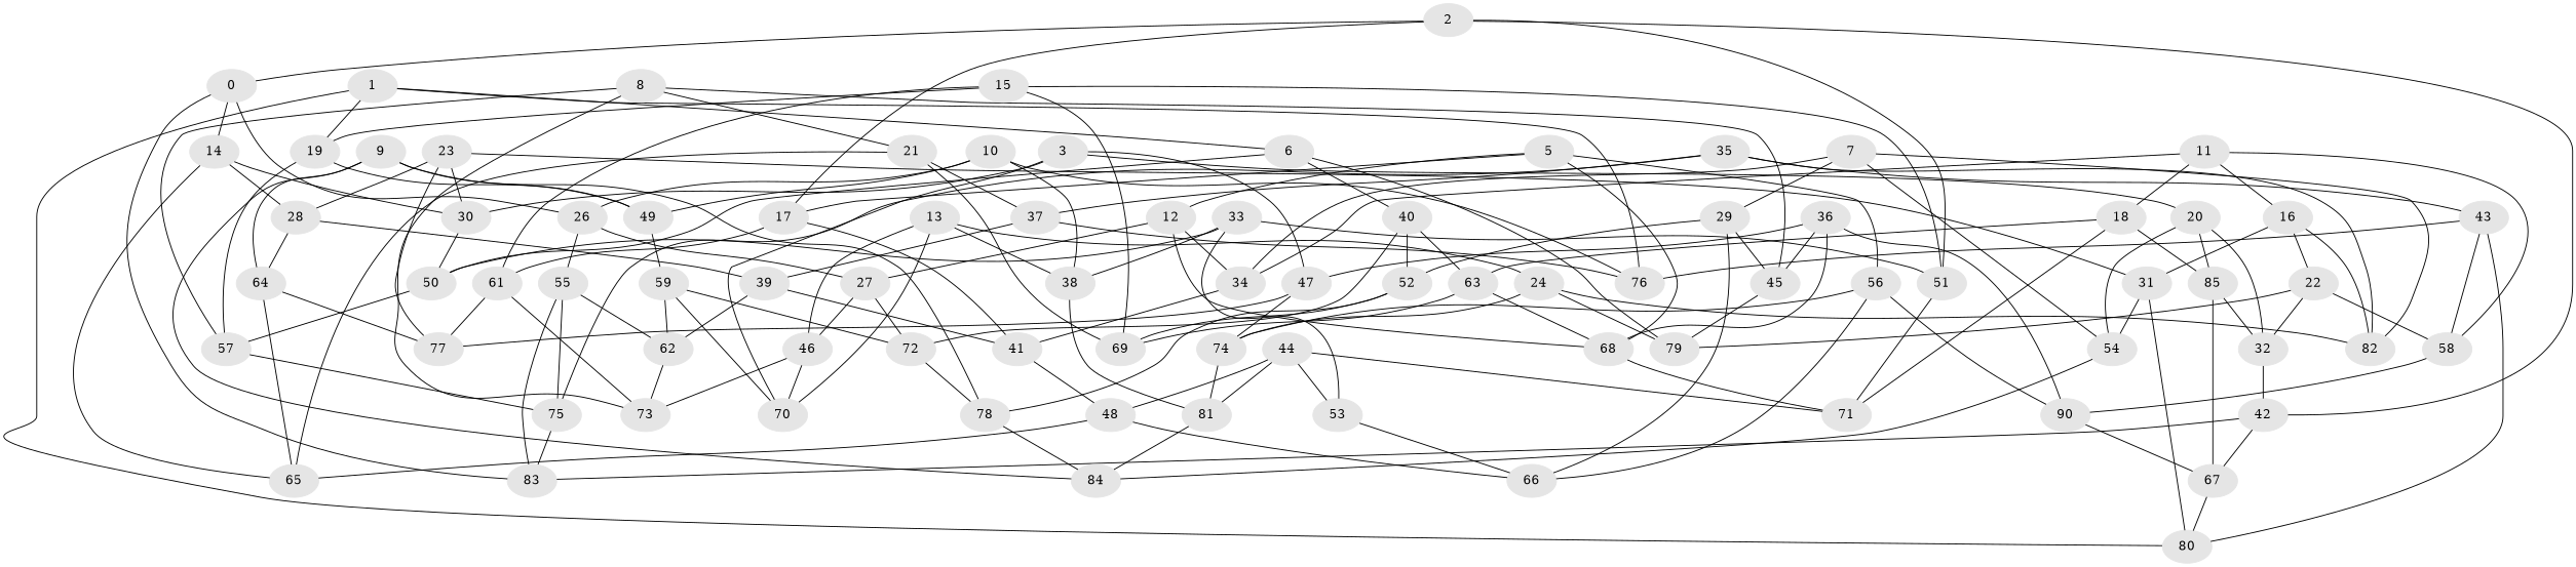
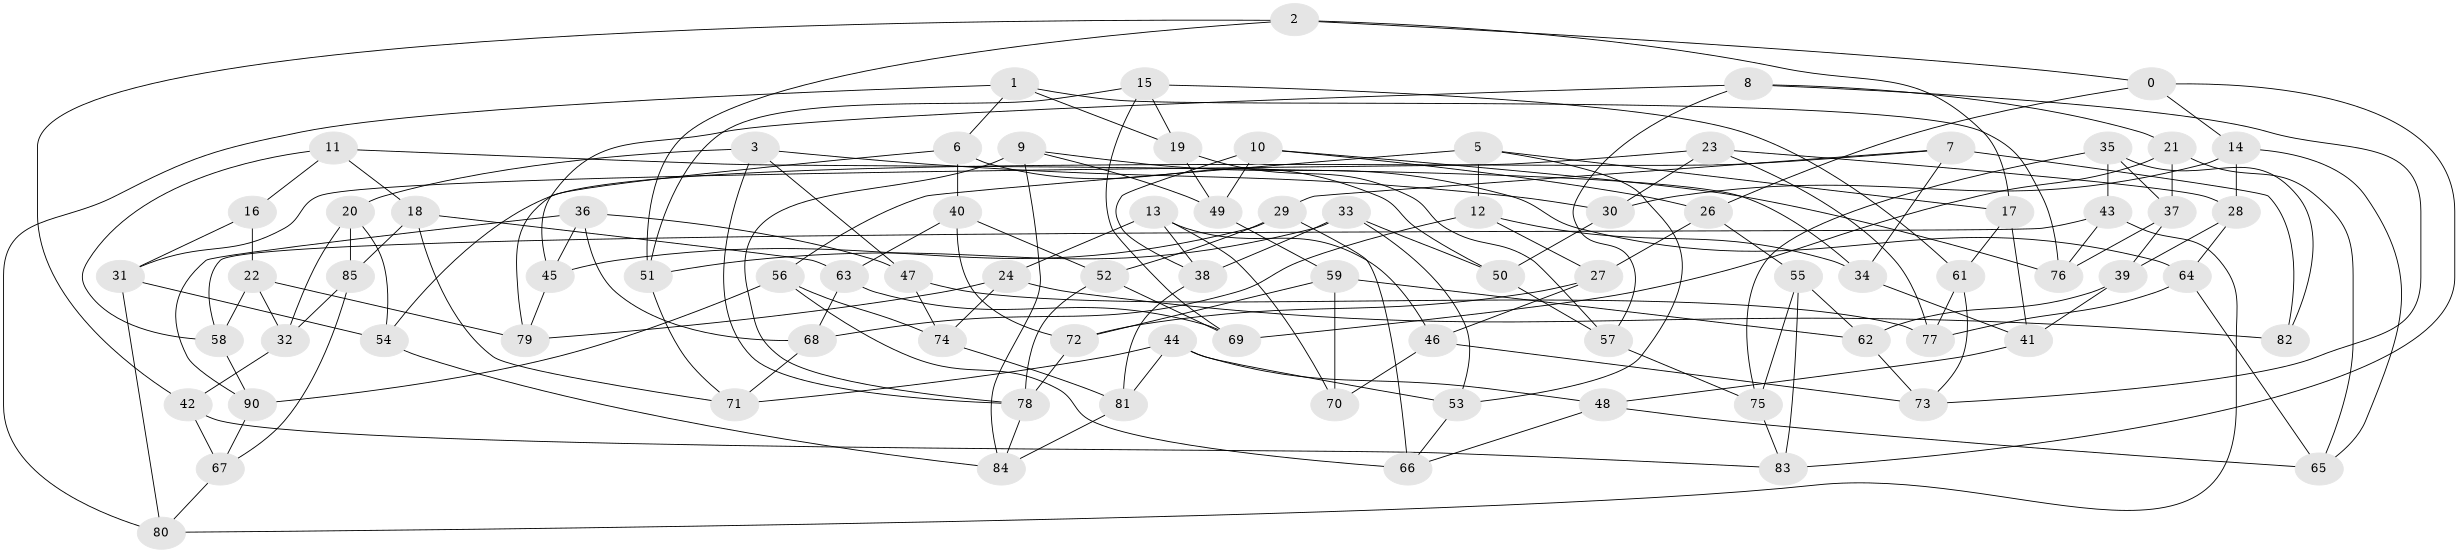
  graph {
    node [color=gray90 style=filled]
    1
    6
    19
    76
    80
    40
    50
    79
    57
    49
    n11 [label=0]
    2
    17
    42
    51
    14
    26
    83
    61
    41
    67
    71
    3
    20
    30
    47
    70
    54
    n29 [label=85]
    32
    77
    74
    28
    65
    27
    55
    5
    12
    53
    56
    34
    68
    66
    n44 [label=90]
    63
    72
    52
    7
    29
    82
    45
    84
    8
    21
    73
    69
    37
    75
    9
    64
    78
    59
    10
    38
    81
    11
    16
    18
    58
    22
    31
    46
    13
    24
    39
    15
    48
    23
    62
    33
    35
    43
    36
    44
    1 -- 6
    1 -- 19
    1 -- 76
    1 -- 80
    6 -- 40
    6 -- 50
    6 -- 79
    19 -- 57
    19 -- 49
    40 -- 63
    40 -- 72
    40 -- 52
    50 -- 57
    57 -- 75
    49 -- 59
    n11 -- 14
    n11 -- 26
    n11 -- 83
    2 -- n11
    2 -- 17
    2 -- 42
    2 -- 51
    17 -- 61
    17 -- 41
    42 -- 83
    42 -- 67
    51 -- 71
    14 -- 30
    14 -- 28
    14 -- 65
    26 -- 27
    26 -- 55
    61 -- 77
    61 -- 73
    41 -- 48
    67 -- 80
    3 -- 20
    3 -- 30
    3 -- 47
-   3 -- 70
+   3 -- 78
    20 -- 54
    20 -- n29
    20 -- 32
    30 -- 50
    47 -- 77
    47 -- 74
    54 -- 84
    n29 -- 67
    n29 -- 32
    32 -- 42
    74 -- 81
    28 -- 64
    28 -- 39
    27 -- 72
    27 -- 46
    55 -- 83
    55 -- 75
    55 -- 62
    5 -- 17
    5 -- 12
-   5 -- 68
+   5 -- 53
    5 -- 56
    12 -- 27
    12 -- 34
    12 -- 68
    53 -- 66
    56 -- 74
    56 -- 66
    56 -- n44
    34 -- 41
    68 -- 71
    n44 -- 67
    63 -- 68
    63 -- 69
    72 -- 78
    52 -- 69
    52 -- 78
    7 -- 54
    7 -- 34
    7 -- 29
    7 -- 82
    29 -- 66
    29 -- 52
    29 -- 45
    45 -- 79
    8 -- 57
    8 -- 45
    8 -- 21
    8 -- 73
    21 -- 65
    21 -- 69
    21 -- 37
    37 -- 76
    37 -- 39
    75 -- 83
    9 -- 49
    9 -- 84
    9 -- 64
    9 -- 78
    64 -- 77
    64 -- 65
    78 -- 84
    59 -- 70
    59 -- 72
    59 -- 62
    10 -- 76
    10 -- 49
    10 -- 26
    10 -- 38
    38 -- 81
    81 -- 84
    11 -- 34
    11 -- 16
    11 -- 18
    11 -- 58
-   16 -- 82
    16 -- 22
    16 -- 31
    18 -- 71
    18 -- n29
    18 -- 63
    58 -- n44
    22 -- 79
    22 -- 32
    22 -- 58
    31 -- 80
    31 -- 54
    46 -- 70
    46 -- 73
    13 -- 70
    13 -- 38
    13 -- 46
    13 -- 24
    24 -- 79
    24 -- 74
    24 -- 82
    39 -- 41
    39 -- 62
    15 -- 19
    15 -- 51
    15 -- 61
    15 -- 69
    48 -- 65
    48 -- 66
    23 -- 30
    23 -- 77
    23 -- 28
    23 -- 31
    62 -- 73
    33 -- 50
    33 -- 51
    33 -- 53
    33 -- 38
    35 -- 82
    35 -- 37
    35 -- 75
    35 -- 43
    43 -- 76
    43 -- 80
    43 -- 58
    36 -- 47
    36 -- 68
    36 -- n44
    36 -- 45
    44 -- 71
    44 -- 53
    44 -- 81
    44 -- 48
  }
